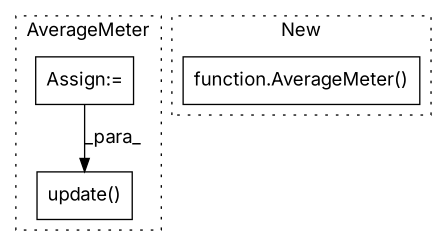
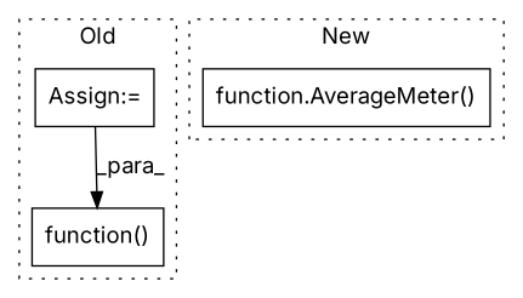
  digraph {
    fontname=Inter
    node [a=75 shape=box fontname=Inter]
-   n1 [l="13,1" label="update()" s="12910,12956"]
+   n1 [l="13,1" label="function()" s="12910,12956"]
    n2 [a=68 l=3 label="Assign:=" s=12852]
    n3 [l=14 label="function.AverageMeter()" s=10453]
    subgraph cluster_1 {
-     label=AverageMeter
+     label=Old
      style=dotted
      n1
      n2
    }
    subgraph cluster_2 {
      label=New
      style=dotted
      n3
    }
    n2 -> n1 [label=_para_ fontname=Inter]
  }
